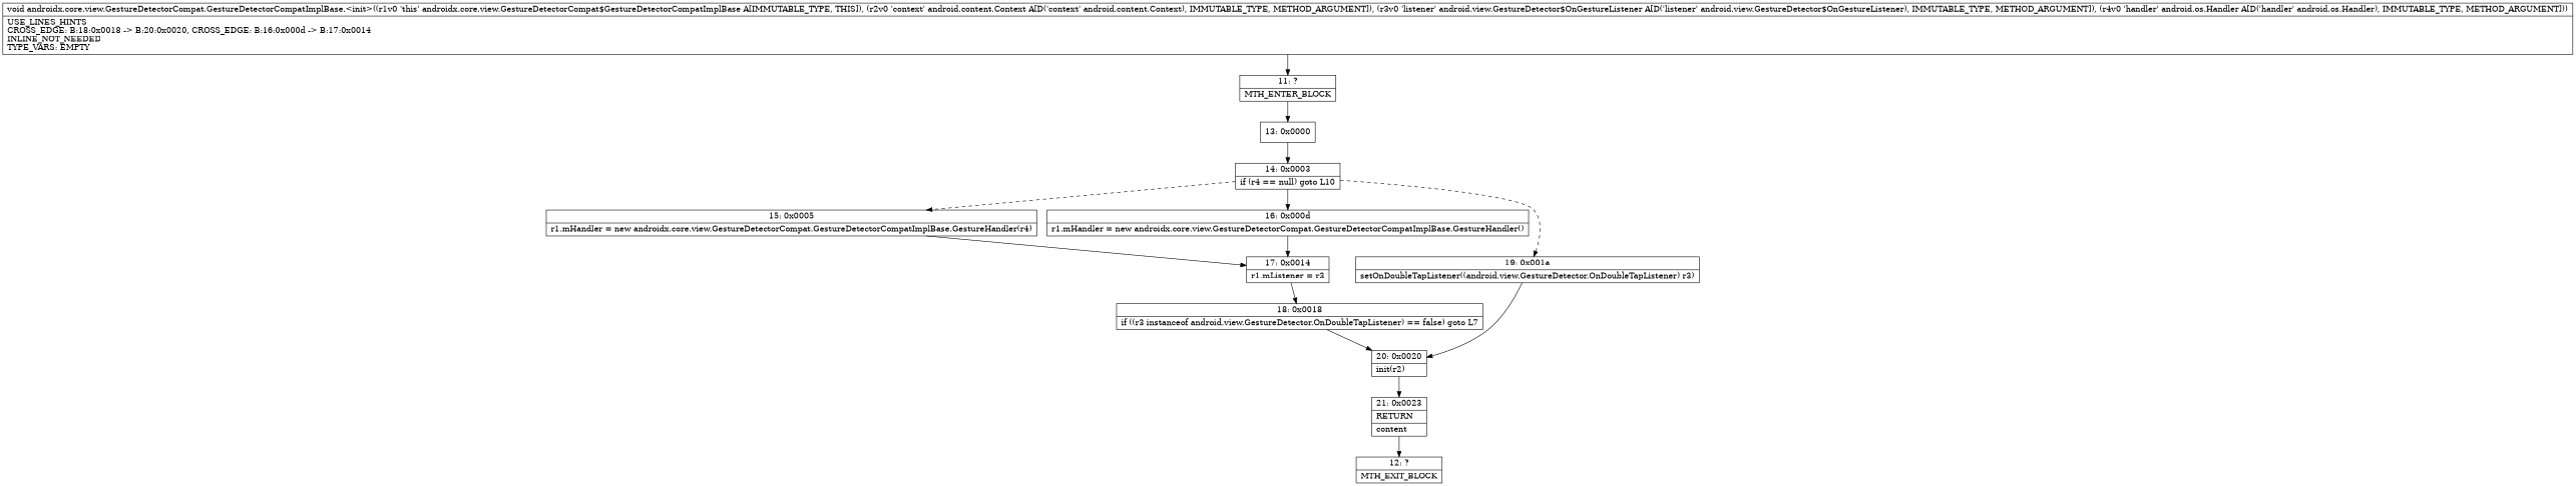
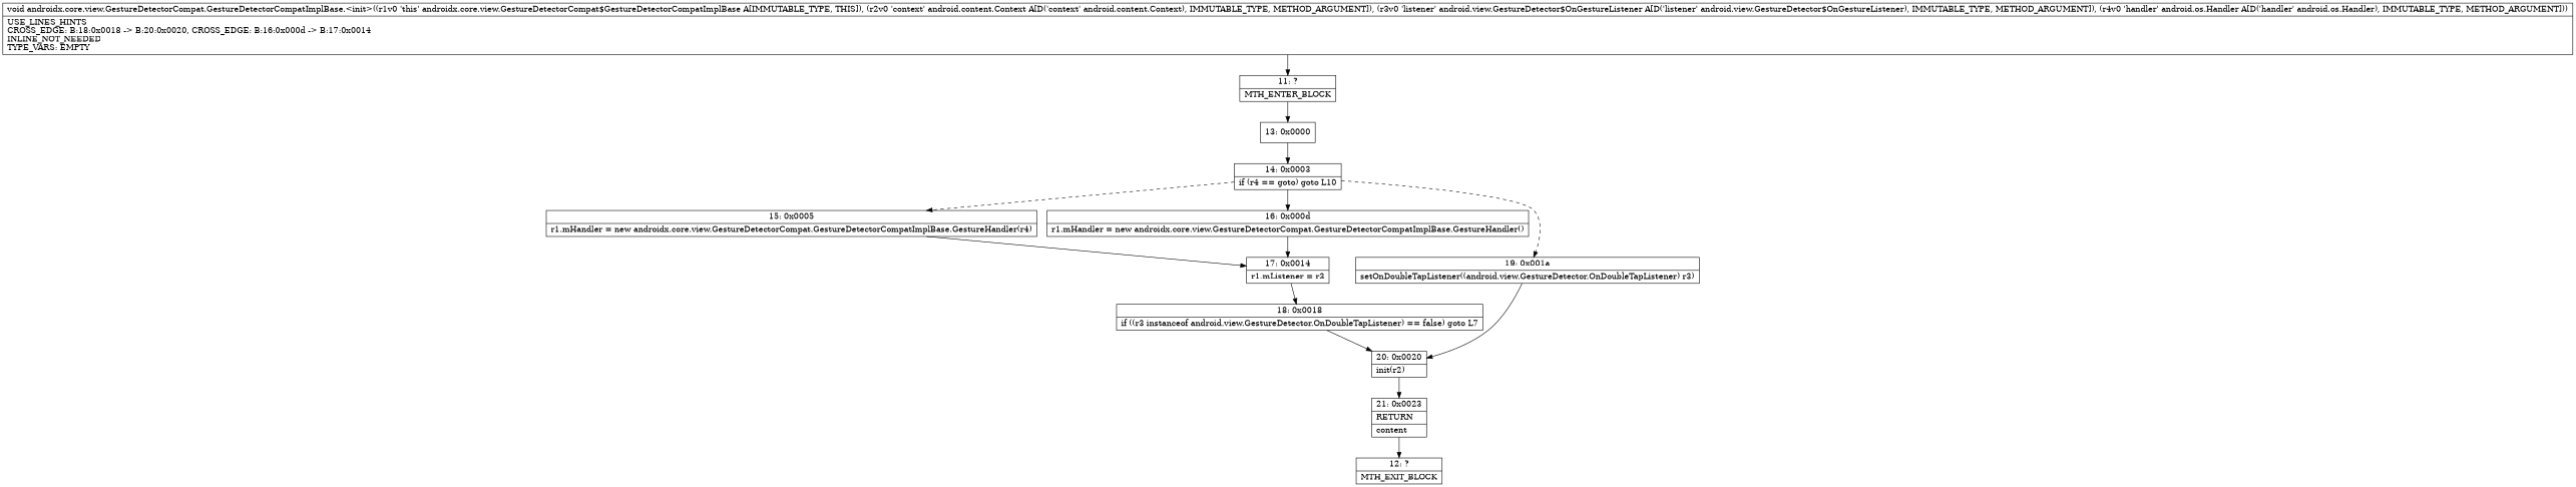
  digraph {
    node [shape=record]
    n1 [label="{11\:\ ?|MTH_ENTER_BLOCK\l}"]
    n2 [label="{13\:\ 0x0000}"]
-   n3 [label="{14\:\ 0x0003|if (r4 == null) goto L10\l}"]
+   n3 [label="{14\:\ 0x0003|if (r4 == goto) goto L10\l}"]
    n4 [label="{15\:\ 0x0005|r1.mHandler = new androidx.core.view.GestureDetectorCompat.GestureDetectorCompatImplBase.GestureHandler(r4)\l}"]
    n5 [label="{16\:\ 0x000d|r1.mHandler = new androidx.core.view.GestureDetectorCompat.GestureDetectorCompatImplBase.GestureHandler()\l}"]
    n6 [label="{19\:\ 0x001a|setOnDoubleTapListener((android.view.GestureDetector.OnDoubleTapListener) r3)\l}"]
    n7 [label="{17\:\ 0x0014|r1.mListener = r3\l}"]
    n8 [label="{18\:\ 0x0018|if ((r3 instanceof android.view.GestureDetector.OnDoubleTapListener) == false) goto L7\l}"]
    n9 [label="{20\:\ 0x0020|init(r2)\l}"]
    n10 [label="{21\:\ 0x0023|RETURN\l|content\l}"]
    n11 [label="{12\:\ ?|MTH_EXIT_BLOCK\l}"]
    n12 [label="{void androidx.core.view.GestureDetectorCompat.GestureDetectorCompatImplBase.\<init\>((r1v0 'this' androidx.core.view.GestureDetectorCompat$GestureDetectorCompatImplBase A[IMMUTABLE_TYPE, THIS]), (r2v0 'context' android.content.Context A[D('context' android.content.Context), IMMUTABLE_TYPE, METHOD_ARGUMENT]), (r3v0 'listener' android.view.GestureDetector$OnGestureListener A[D('listener' android.view.GestureDetector$OnGestureListener), IMMUTABLE_TYPE, METHOD_ARGUMENT]), (r4v0 'handler' android.os.Handler A[D('handler' android.os.Handler), IMMUTABLE_TYPE, METHOD_ARGUMENT]))  | USE_LINES_HINTS\lCROSS_EDGE: B:18:0x0018 \-\> B:20:0x0020, CROSS_EDGE: B:16:0x000d \-\> B:17:0x0014\lINLINE_NOT_NEEDED\lTYPE_VARS: EMPTY\l}"]
    n1 -> n2
    n2 -> n3
    n3 -> n4 [style=dashed]
    n3 -> n5
    n3 -> n6 [style=dashed]
    n4 -> n7
    n5 -> n7
    n6 -> n9
    n7 -> n8
    n8 -> n9
    n9 -> n10
    n10 -> n11
    n12 -> n1
  }
